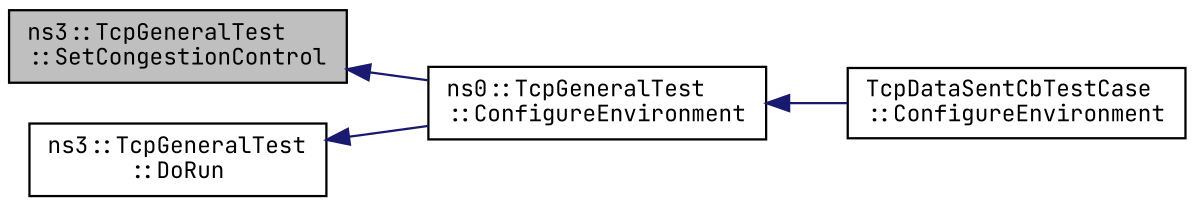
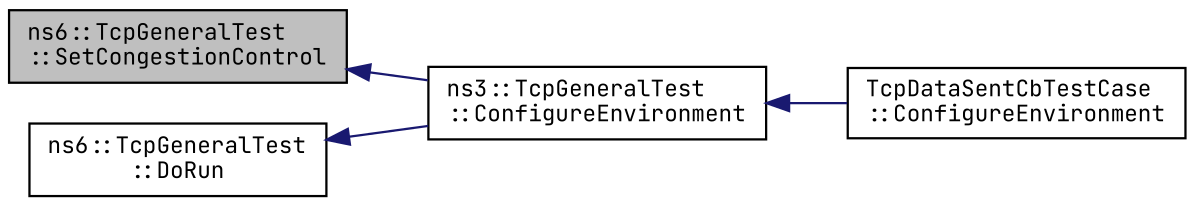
  digraph {
    fontname="JetBrains Mono"
    rankdir=LR
    node [color=black fillcolor=white fontname="JetBrains Mono" fontsize=10 shape=record style=filled]
    edge [color=midnightblue dir=back fontname="JetBrains Mono" fontsize=10 labelfontname=Helvetica labelfontsize=10 style=solid]
-   n1 [fillcolor=grey75 fontcolor=black height=0.2 label="ns3::TcpGeneralTest\l::SetCongestionControl" width=0.4]
-   n2 [height=0.2 label="ns0::TcpGeneralTest\l::ConfigureEnvironment" width=0.4]
+   n1 [fillcolor=grey75 fontcolor=black height=0.2 label="ns6::TcpGeneralTest\l::SetCongestionControl" width=0.4]
+   n2 [height=0.2 label="ns3::TcpGeneralTest\l::ConfigureEnvironment" width=0.4]
    n3 [height=0.2 label="TcpDataSentCbTestCase\l::ConfigureEnvironment" width=0.4]
-   n4 [height=0.2 label="ns3::TcpGeneralTest\l::DoRun" width=0.4]
+   n4 [height=0.2 label="ns6::TcpGeneralTest\l::DoRun" width=0.4]
    n1 -> n2
    n2 -> n3
    n4 -> n2
  }
